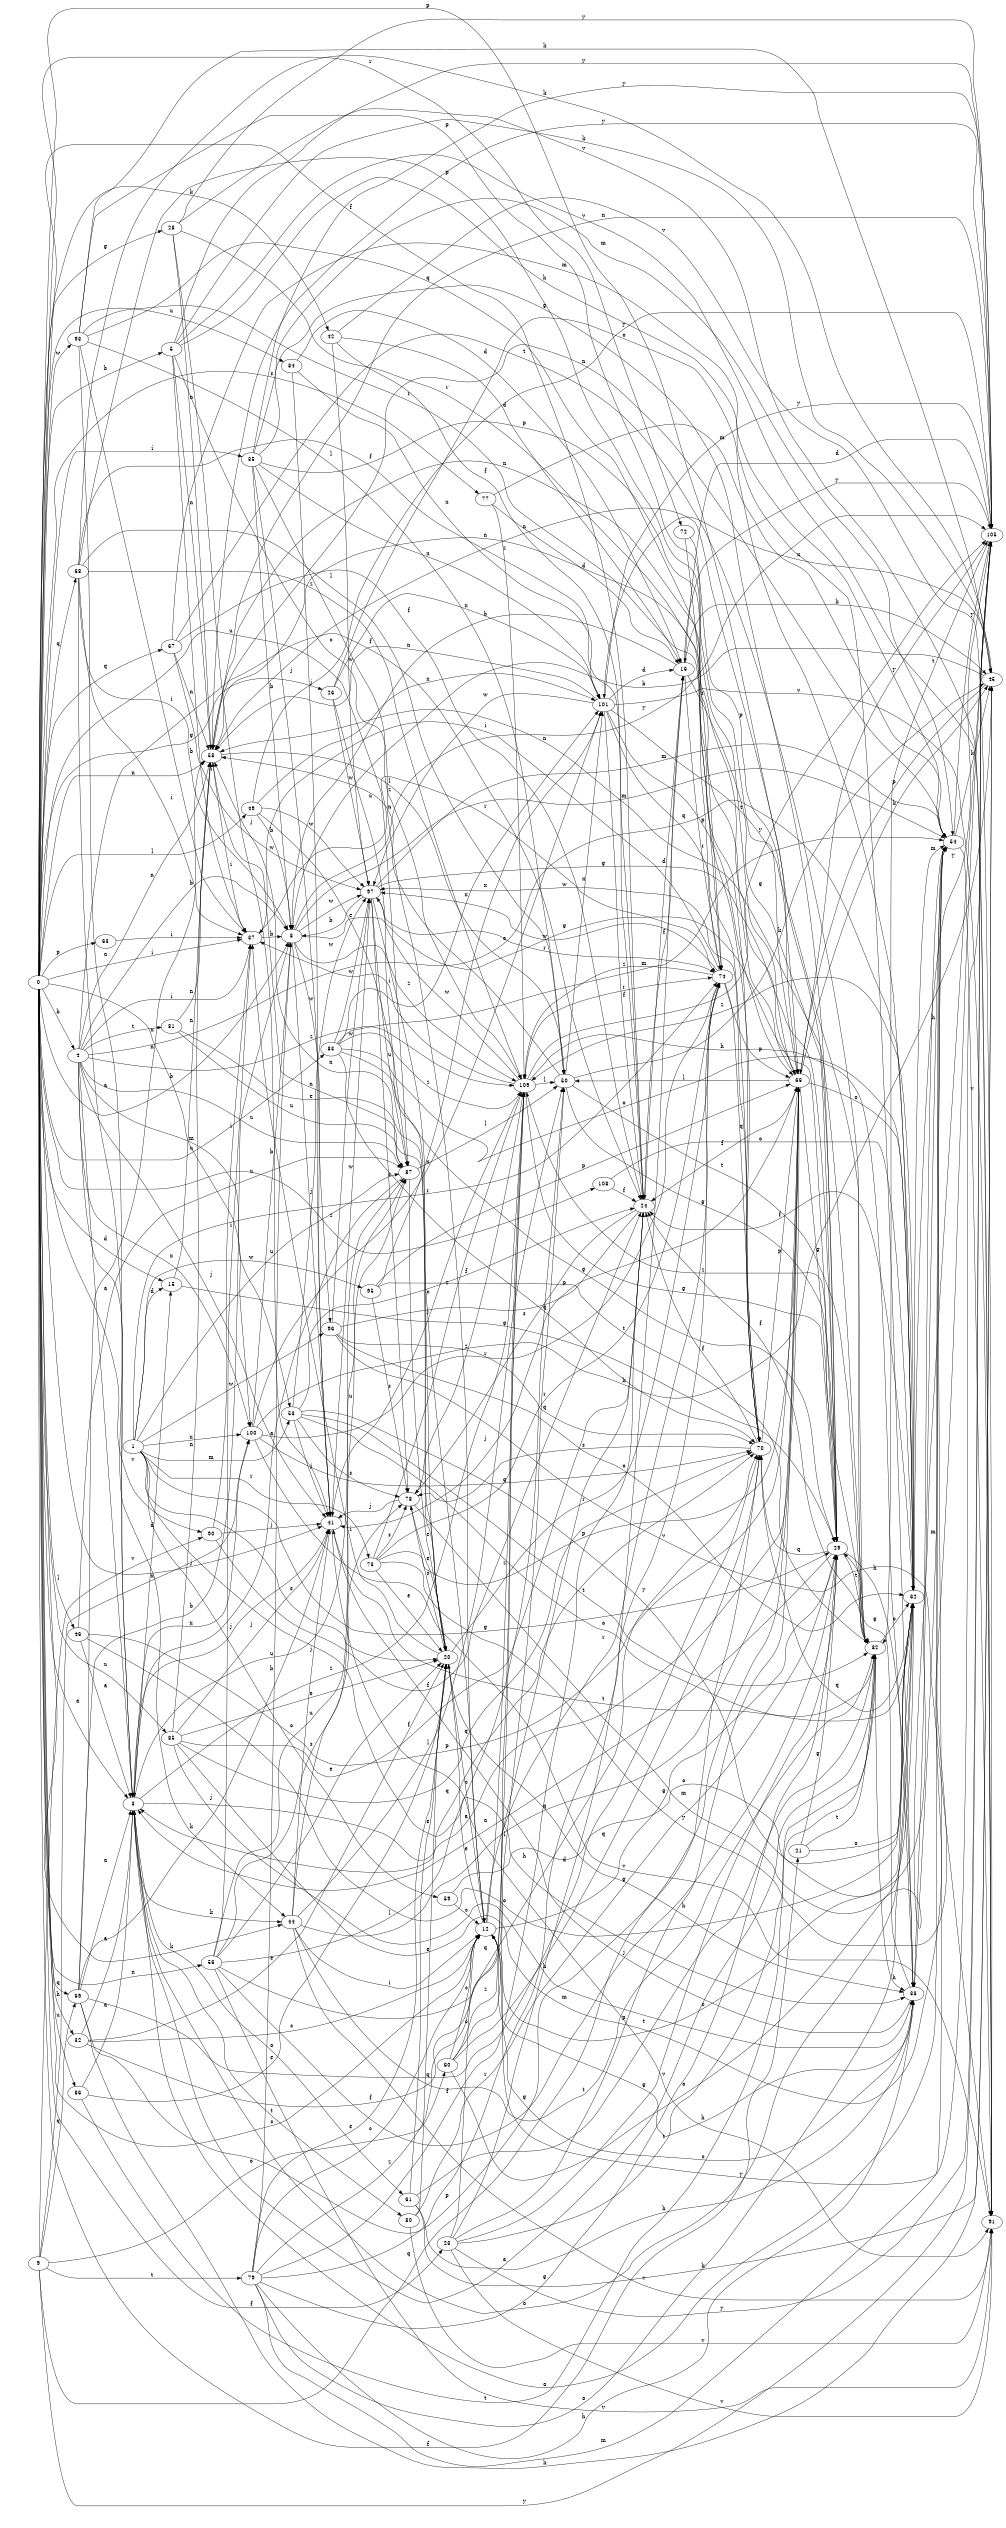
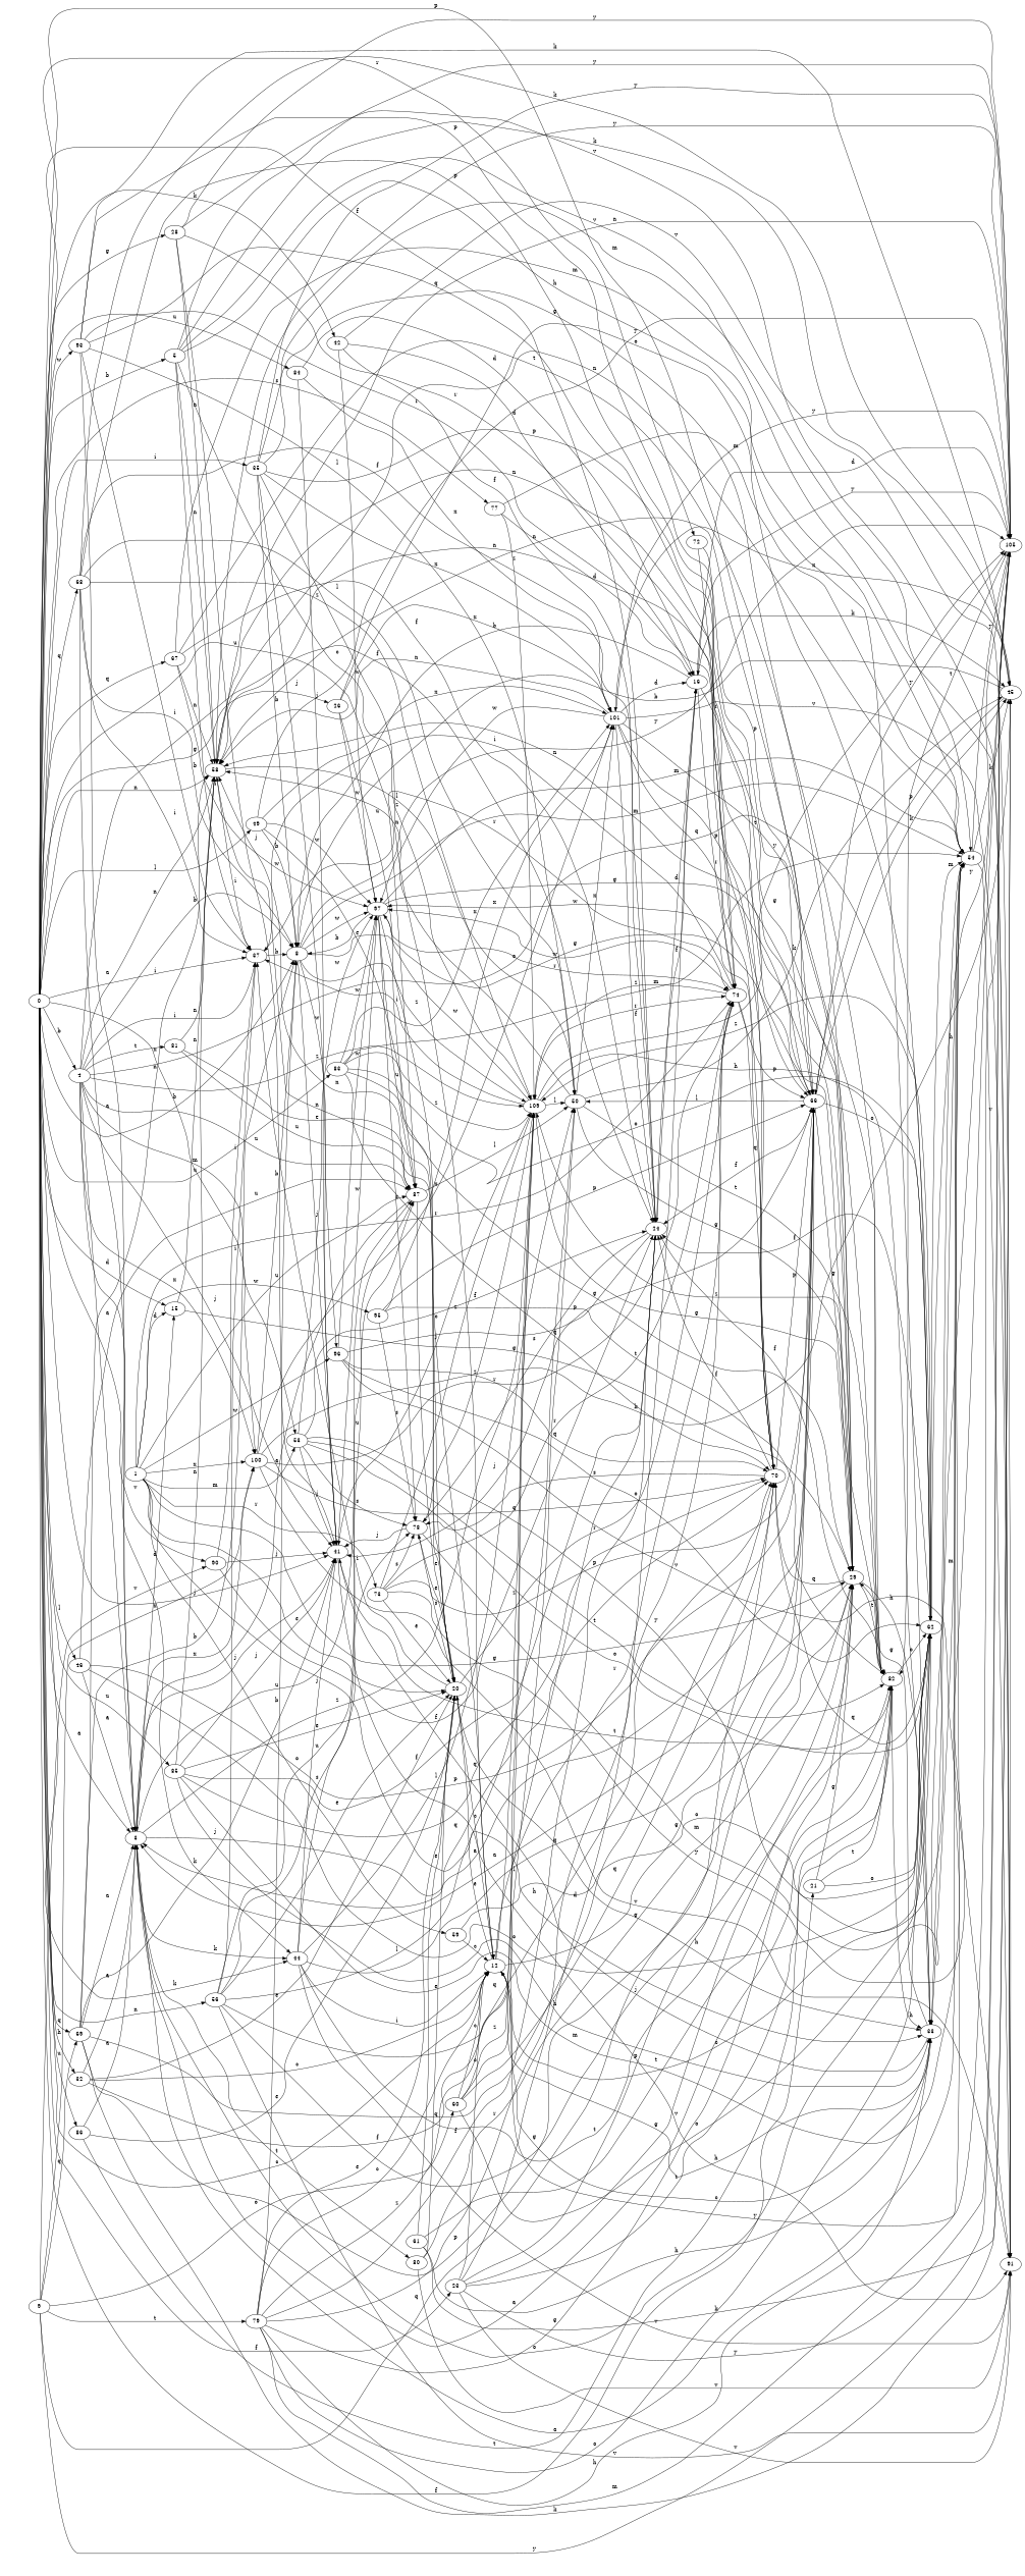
  strict digraph {
    rankdir=LR
    0
    3
    4
    5
    8
    12
    15
    21
    23
    24
    26
    28
    32
    35
    37
    41
    42
    44
    46
    49
    56
    58
-   63
    66
    67
    68
    69
    72
    77
    83
    84
    85
    86
    87
    90
    93
    100
-   108
    70
    61
    62
    80
    109
    53
    81
    33
    105
    45
    91
    29
    96
    54
    97
    20
    74
    82
    16
    78
    101
    50
    1
    59
    73
    95
    n65 [label=9]
    60
    79
    0 -> 3 [label=a]
    0 -> 4 [label=b]
    0 -> 5 [label=b]
    0 -> 8 [label=b]
    0 -> 12 [label=c]
    0 -> 15 [label=d]
    0 -> 21 [label=f]
    0 -> 23 [label=f]
    0 -> 24 [label=f]
    0 -> 26 [label=g]
    0 -> 28 [label=g]
    0 -> 32 [label=h]
    0 -> 35 [label=i]
    0 -> 37 [label=i]
    0 -> 41 [label=j]
    0 -> 42 [label=k]
    0 -> 44 [label=k]
    0 -> 46 [label=l]
    0 -> 49 [label=l]
    0 -> 56 [label=n]
    0 -> 58 [label=n]
-   0 -> 63 [label=p]
    0 -> 66 [label=p]
    0 -> 67 [label=q]
    0 -> 68 [label=q]
    0 -> 69 [label=q]
    0 -> 72 [label=r]
    0 -> 77 [label=s]
    0 -> 83 [label=u]
    0 -> 84 [label=u]
    0 -> 85 [label=u]
    0 -> 86 [label=u]
    0 -> 87 [label=u]
    0 -> 90 [label=v]
    0 -> 93 [label=w]
    0 -> 100 [label=x]
-   0 -> 108 [label=z]
    3 -> 15 [label=d]
    3 -> 41 [label=j]
    3 -> 44 [label=k]
    3 -> 87 [label=u]
    3 -> 100 [label=x]
    3 -> 70 [label=q]
-   3 -> 61 [label=o]
    3 -> 62 [label=o]
    3 -> 80 [label=t]
    3 -> 109 [label=z]
    4 -> 3 [label=a]
    4 -> 8 [label=b]
    4 -> 24 [label=f]
    4 -> 37 [label=i]
    4 -> 41 [label=j]
    4 -> 44 [label=k]
    4 -> 58 [label=n]
    4 -> 87 [label=u]
    4 -> 100 [label=x]
    4 -> 62 [label=o]
    4 -> 109 [label=z]
    4 -> 53 [label=m]
    4 -> 81 [label=t]
    5 -> 12 [label=c]
    5 -> 37 [label=i]
    5 -> 58 [label=n]
    5 -> 33 [label=h]
    5 -> 105 [label=y]
    5 -> 45 [label=k]
    5 -> 91 [label=v]
    8 -> 41 [label=j]
    8 -> 109 [label=z]
    8 -> 105 [label=y]
    8 -> 29 [label=g]
    8 -> 96 [label=w]
    8 -> 54 [label=m]
    8 -> 97 [label=w]
    12 -> 109 [label=z]
    12 -> 33 [label=h]
    12 -> 105 [label=y]
    12 -> 29 [label=g]
    12 -> 20 [label=e]
    12 -> 74 [label=r]
    15 -> 58 [label=n]
    15 -> 29 [label=g]
    21 -> 62 [label=o]
    21 -> 29 [label=g]
    21 -> 82 [label=t]
    23 -> 12 [label=c]
    23 -> 66 [label=p]
    23 -> 105 [label=y]
    23 -> 91 [label=v]
    23 -> 29 [label=g]
    23 -> 82 [label=t]
    23 -> 16 [label=d]
    24 -> 41 [label=j]
    24 -> 16 [label=d]
    24 -> 78 [label=s]
    26 -> 87 [label=u]
    26 -> 62 [label=o]
    26 -> 97 [label=w]
    26 -> 101 [label=x]
    28 -> 41 [label=j]
    28 -> 58 [label=n]
    28 -> 105 [label=y]
    28 -> 91 [label=v]
    28 -> 74 [label=r]
    32 -> 3 [label=a]
    32 -> 12 [label=c]
    32 -> 24 [label=f]
    32 -> 20 [label=e]
    35 -> 8 [label=b]
    35 -> 41 [label=j]
    35 -> 66 [label=p]
    35 -> 109 [label=z]
    35 -> 105 [label=y]
    35 -> 29 [label=g]
    35 -> 54 [label=m]
    35 -> 101 [label=x]
    37 -> 8 [label=b]
    37 -> 74 [label=r]
    41 -> 91 [label=v]
    41 -> 97 [label=w]
    41 -> 82 [label=t]
    42 -> 24 [label=f]
    42 -> 91 [label=v]
    42 -> 97 [label=w]
    42 -> 16 [label=d]
    44 -> 12 [label=i]
    44 -> 41 [label=j]
    44 -> 66 [label=q]
    44 -> 87 [label=u]
    44 -> 91 [label=v]
    44 -> 82 [label=t]
    44 -> 50 [label=l]
    46 -> 3 [label=a]
    46 -> 66 [label=p]
    46 -> 87 [label=u]
    46 -> 62 [label=o]
    49 -> 8 [label=b]
    49 -> 105 [label=y]
    49 -> 97 [label=w]
    49 -> 20 [label=e]
    49 -> 101 [label=x]
    56 -> 37 [label=i]
    56 -> 87 [label=u]
    56 -> 70 [label=q]
    56 -> 91 [label=v]
    56 -> 29 [label=g]
    56 -> 20 [label=e]
    56 -> 78 [label=s]
    56 -> 50 [label=l]
    58 -> 37 [label=i]
    58 -> 105 [label=y]
    58 -> 50 [label=l]
-   63 -> 37 [label=i]
    66 -> 3 [label=a]
    66 -> 24 [label=f]
    66 -> 58 [label=n]
    66 -> 62 [label=o]
    66 -> 105 [label=y]
    66 -> 45 [label=k]
    66 -> 29 [label=g]
    66 -> 50 [label=l]
    67 -> 24 [label=f]
    67 -> 58 [label=n]
    67 -> 54 [label=m]
    67 -> 97 [label=w]
    67 -> 82 [label=t]
    68 -> 3 [label=a]
    68 -> 8 [label=b]
    68 -> 24 [label=f]
    68 -> 37 [label=i]
    68 -> 66 [label=p]
    68 -> 109 [label=z]
    68 -> 45 [label=k]
    68 -> 50 [label=l]
    69 -> 3 [label=a]
    69 -> 8 [label=b]
    69 -> 41 [label=j]
    69 -> 58 [label=n]
    69 -> 66 [label=p]
    69 -> 70 [label=q]
    69 -> 45 [label=k]
    72 -> 66 [label=p]
    72 -> 74 [label=r]
    77 -> 109 [label=z]
    77 -> 54 [label=m]
    77 -> 16 [label=d]
    83 -> 70 [label=q]
    83 -> 62 [label=o]
    83 -> 109 [label=z]
    83 -> 29 [label=g]
    83 -> 54 [label=m]
    83 -> 97 [label=w]
    83 -> 101 [label=x]
    84 -> 41 [label=j]
    84 -> 16 [label=d]
    84 -> 101 [label=x]
    85 -> 24 [label=f]
    85 -> 41 [label=j]
    85 -> 58 [label=n]
    85 -> 70 [label=q]
    85 -> 33 [label=h]
    85 -> 54 [label=m]
    85 -> 20 [label=e]
    86 -> 3 [label=a]
    86 -> 20 [label=e]
    86 -> 82 [label=t]
    87 -> 3 [label=a]
    87 -> 58 [label=n]
    87 -> 20 [label=e]
    87 -> 50 [label=l]
    90 -> 24 [label=f]
    90 -> 37 [label=i]
    90 -> 41 [label=j]
    93 -> 3 [label=a]
    93 -> 37 [label=i]
    93 -> 66 [label=p]
    93 -> 70 [label=q]
    93 -> 45 [label=k]
    93 -> 74 [label=r]
    93 -> 50 [label=l]
    100 -> 8 [label=b]
    100 -> 70 [label=q]
    100 -> 45 [label=k]
    100 -> 91 [label=v]
    100 -> 74 [label=r]
    100 -> 101 [label=x]
-   108 -> 24 [label=f]
-   108 -> 62 [label=o]
    70 -> 24 [label=f]
    70 -> 58 [label=n]
    70 -> 66 [label=p]
    70 -> 97 [label=w]
    70 -> 78 [label=s]
    61 -> 33 [label=h]
    61 -> 45 [label=k]
    61 -> 20 [label=e]
    61 -> 82 [label=t]
    62 -> 12 [label=c]
    62 -> 24 [label=f]
    62 -> 70 [label=q]
    62 -> 109 [label=z]
    62 -> 105 [label=y]
    62 -> 54 [label=m]
    80 -> 91 [label=v]
    80 -> 29 [label=g]
    80 -> 20 [label=e]
    109 -> 37 [label=i]
    109 -> 41 [label=j]
    109 -> 33 [label=h]
    109 -> 105 [label=y]
    109 -> 29 [label=g]
    109 -> 97 [label=w]
    109 -> 74 [label=r]
    109 -> 50 [label=l]
    53 -> 24 [label=f]
    53 -> 41 [label=j]
    53 -> 62 [label=o]
    53 -> 105 [label=y]
    53 -> 97 [label=w]
    53 -> 82 [label=t]
    53 -> 78 [label=s]
    81 -> 58 [label=n]
    81 -> 87 [label=u]
    81 -> 20 [label=e]
    33 -> 12 [label=c]
    33 -> 41 [label=j]
    33 -> 29 [label=g]
    33 -> 54 [label=m]
    105 -> 58 [label=n]
    105 -> 82 [label=t]
    105 -> 16 [label=d]
    45 -> 8 [label=b]
    45 -> 66 [label=p]
    45 -> 101 [label=x]
    29 -> 3 [label=a]
    29 -> 58 [label=n]
    29 -> 70 [label=q]
    29 -> 33 [label=h]
    29 -> 82 [label=t]
    96 -> 66 [label=p]
    96 -> 70 [label=q]
    96 -> 62 [label=o]
    96 -> 91 [label=v]
    96 -> 97 [label=w]
    54 -> 3 [label=a]
    54 -> 58 [label=n]
    54 -> 33 [label=h]
    54 -> 105 [label=y]
    54 -> 45 [label=k]
    54 -> 91 [label=v]
    97 -> 8 [label=b]
    97 -> 12 [label=c]
    97 -> 87 [label=u]
    97 -> 29 [label=g]
    97 -> 54 [label=m]
    97 -> 74 [label=r]
    97 -> 78 [label=s]
    20 -> 12 [label=c]
    20 -> 37 [label=i]
    20 -> 58 [label=n]
    20 -> 33 [label=h]
    20 -> 74 [label=r]
    20 -> 78 [label=s]
    74 -> 37 [label=i]
    74 -> 66 [label=p]
    74 -> 70 [label=q]
    74 -> 109 [label=z]
    74 -> 97 [label=w]
    82 -> 3 [label=a]
    82 -> 24 [label=f]
    82 -> 58 [label=n]
    82 -> 62 [label=o]
    82 -> 109 [label=z]
    82 -> 33 [label=h]
    16 -> 8 [label=b]
    16 -> 24 [label=f]
    16 -> 105 [label=y]
    16 -> 45 [label=k]
    16 -> 29 [label=g]
    16 -> 74 [label=r]
    78 -> 41 [label=j]
    78 -> 109 [label=z]
    78 -> 54 [label=m]
    78 -> 20 [label=e]
    101 -> 24 [label=f]
    101 -> 58 [label=n]
    101 -> 66 [label=p]
    101 -> 70 [label=q]
    101 -> 105 [label=y]
    101 -> 91 [label=v]
    101 -> 97 [label=w]
    101 -> 82 [label=t]
    101 -> 16 [label=d]
    50 -> 58 [label=n]
    50 -> 45 [label=k]
    50 -> 29 [label=g]
    50 -> 82 [label=t]
    50 -> 101 [label=x]
    1 -> 15 [label=d]
    1 -> 87 [label=u]
    1 -> 100 [label=x]
    1 -> 53 [label=m]
    1 -> 33 [label=h]
    1 -> 29 [label=g]
    1 -> 96 [label=w]
    1 -> 20 [label=e]
    1 -> 74 [label=r]
    1 -> 59 [label=o]
    1 -> 73 [label=r]
    1 -> 95 [label=w]
    59 -> 12 [label=c]
    59 -> 62 [label=o]
    73 -> 66 [label=p]
    73 -> 109 [label=z]
    73 -> 105 [label=y]
    73 -> 20 [label=e]
    73 -> 74 [label=r]
    73 -> 78 [label=s]
    95 -> 66 [label=p]
    95 -> 82 [label=t]
    95 -> 78 [label=s]
    95 -> 101 [label=x]
    n65 -> 69 [label=q]
    n65 -> 90 [label=v]
    n65 -> 100 [label=x]
    n65 -> 70 [label=q]
    n65 -> 105 [label=y]
    n65 -> 60 [label=o]
    n65 -> 79 [label=t]
    60 -> 12 [label=c]
    60 -> 70 [label=q]
    60 -> 62 [label=o]
    60 -> 109 [label=z]
    60 -> 50 [label=l]
    79 -> 8 [label=b]
    79 -> 12 [label=c]
    79 -> 24 [label=f]
    79 -> 62 [label=o]
    79 -> 109 [label=z]
    79 -> 33 [label=h]
    79 -> 29 [label=g]
    79 -> 54 [label=m]
    79 -> 20 [label=e]
    79 -> 74 [label=r]
  }
